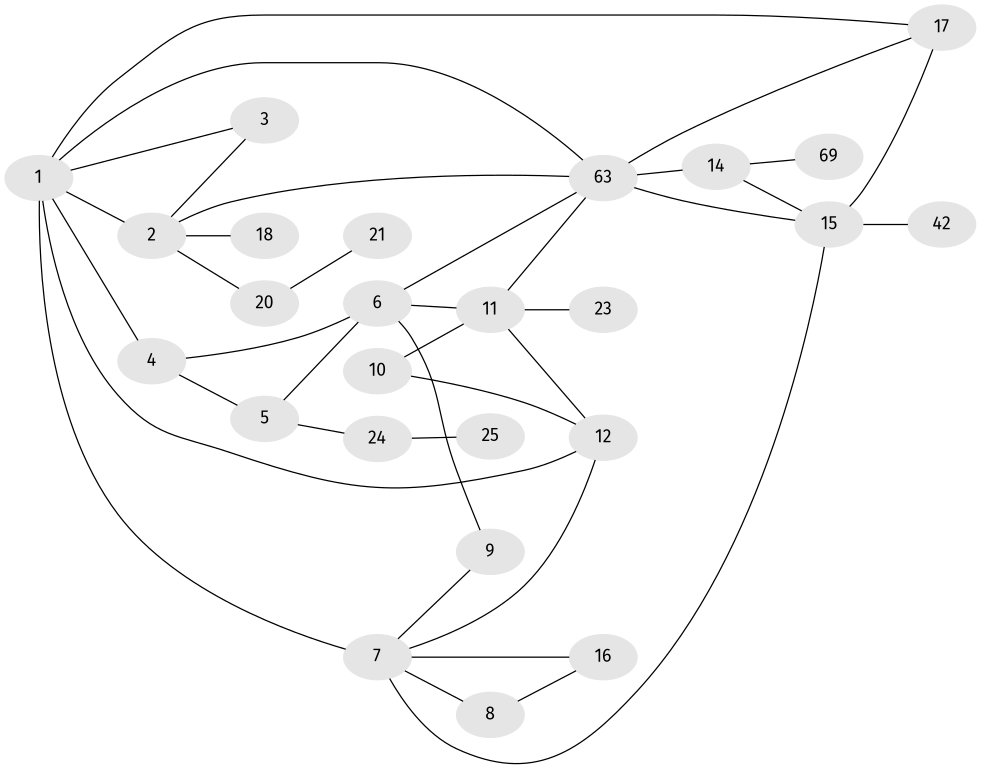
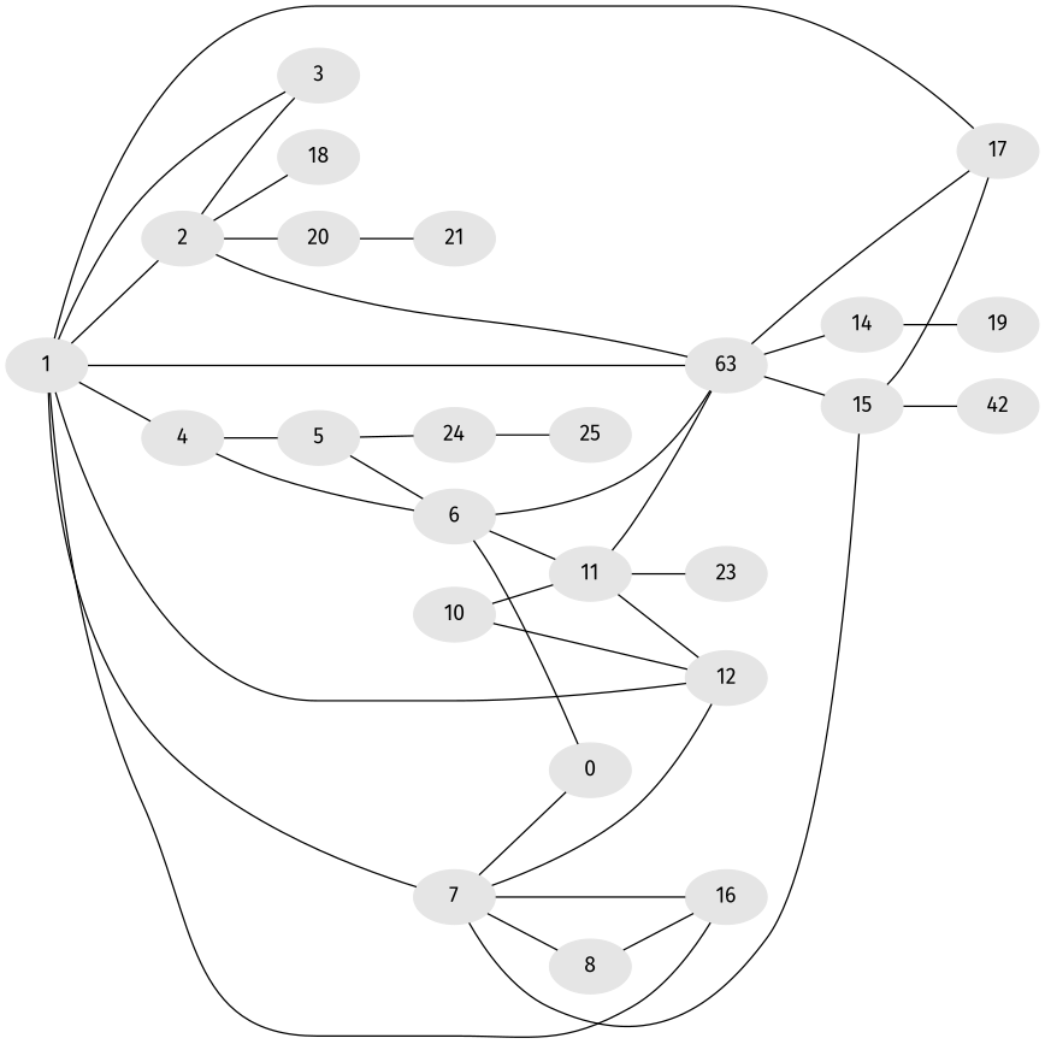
  graph {
    fontname="Fira Sans"
    rankdir=LR
    node [color=gray90 fontname="Fira Sans" style=filled]
    edge [fontname="Fira Sans" weight=1.0]
    1
    2
    3
    4
    7
    12
    n7 [label=63]
    16
    17
    18
    20
    5
    6
-   9
+   9 [label=0]
    8
    15
    14
    21
    24
    11
    25
    23
    n23 [label=42]
    10
-   19 [label=69]
+   19
    1 -- 2
    1 -- 3
    1 -- 4
    1 -- 7
    1 -- 12
    1 -- n7
+   1 -- 16
    1 -- 17 [weight=2.0]
    2 -- 3
    2 -- n7
    2 -- 18
    2 -- 20 [weight=3.0]
    4 -- 5
    4 -- 6
    7 -- 12
    7 -- 16 [weight=4.0]
    7 -- 9
    7 -- 8
    7 -- 15
    n7 -- 17
    n7 -- 15
    n7 -- 14
    20 -- 21
    5 -- 6
    5 -- 24
    6 -- n7
    6 -- 9
    6 -- 11
    8 -- 16
    15 -- 17
    15 -- n23
-   14 -- 15
    14 -- 19
    24 -- 25
    11 -- 12
    11 -- n7
    11 -- 23
    10 -- 12
    10 -- 11
  }
